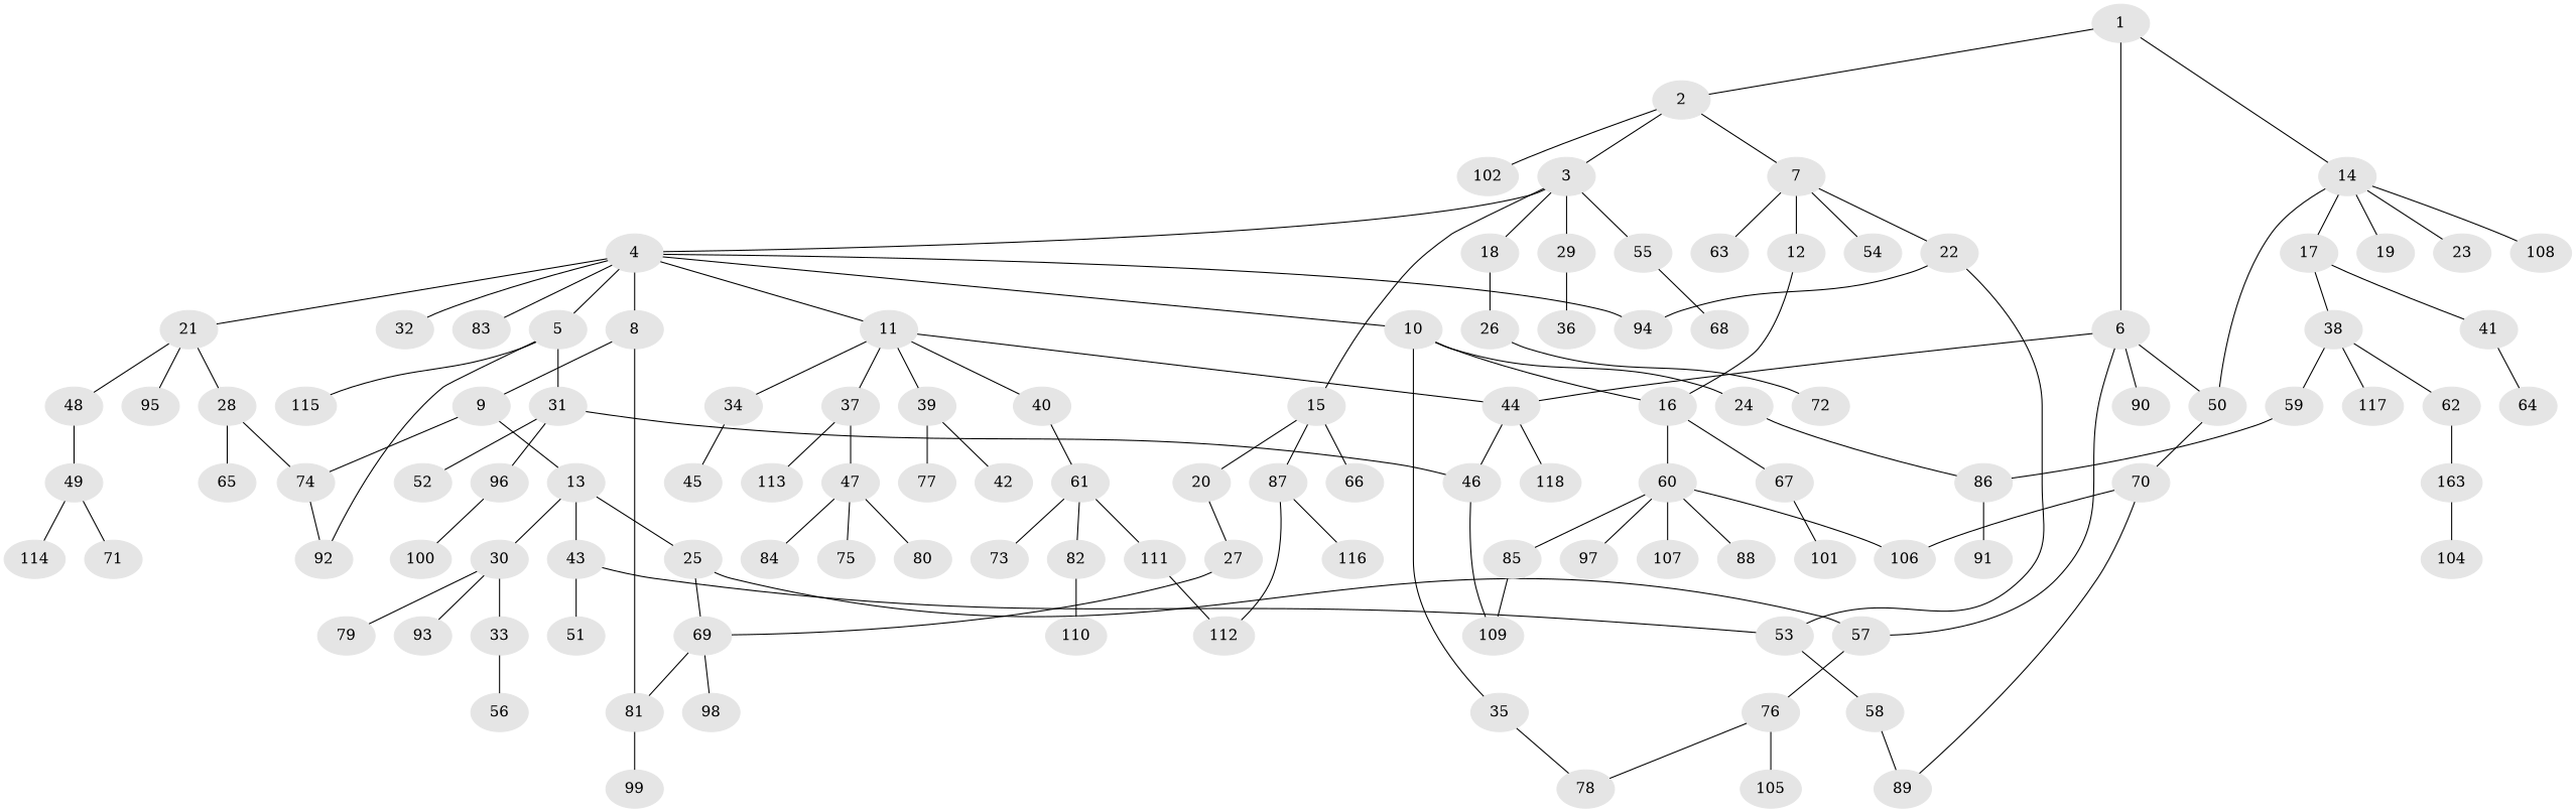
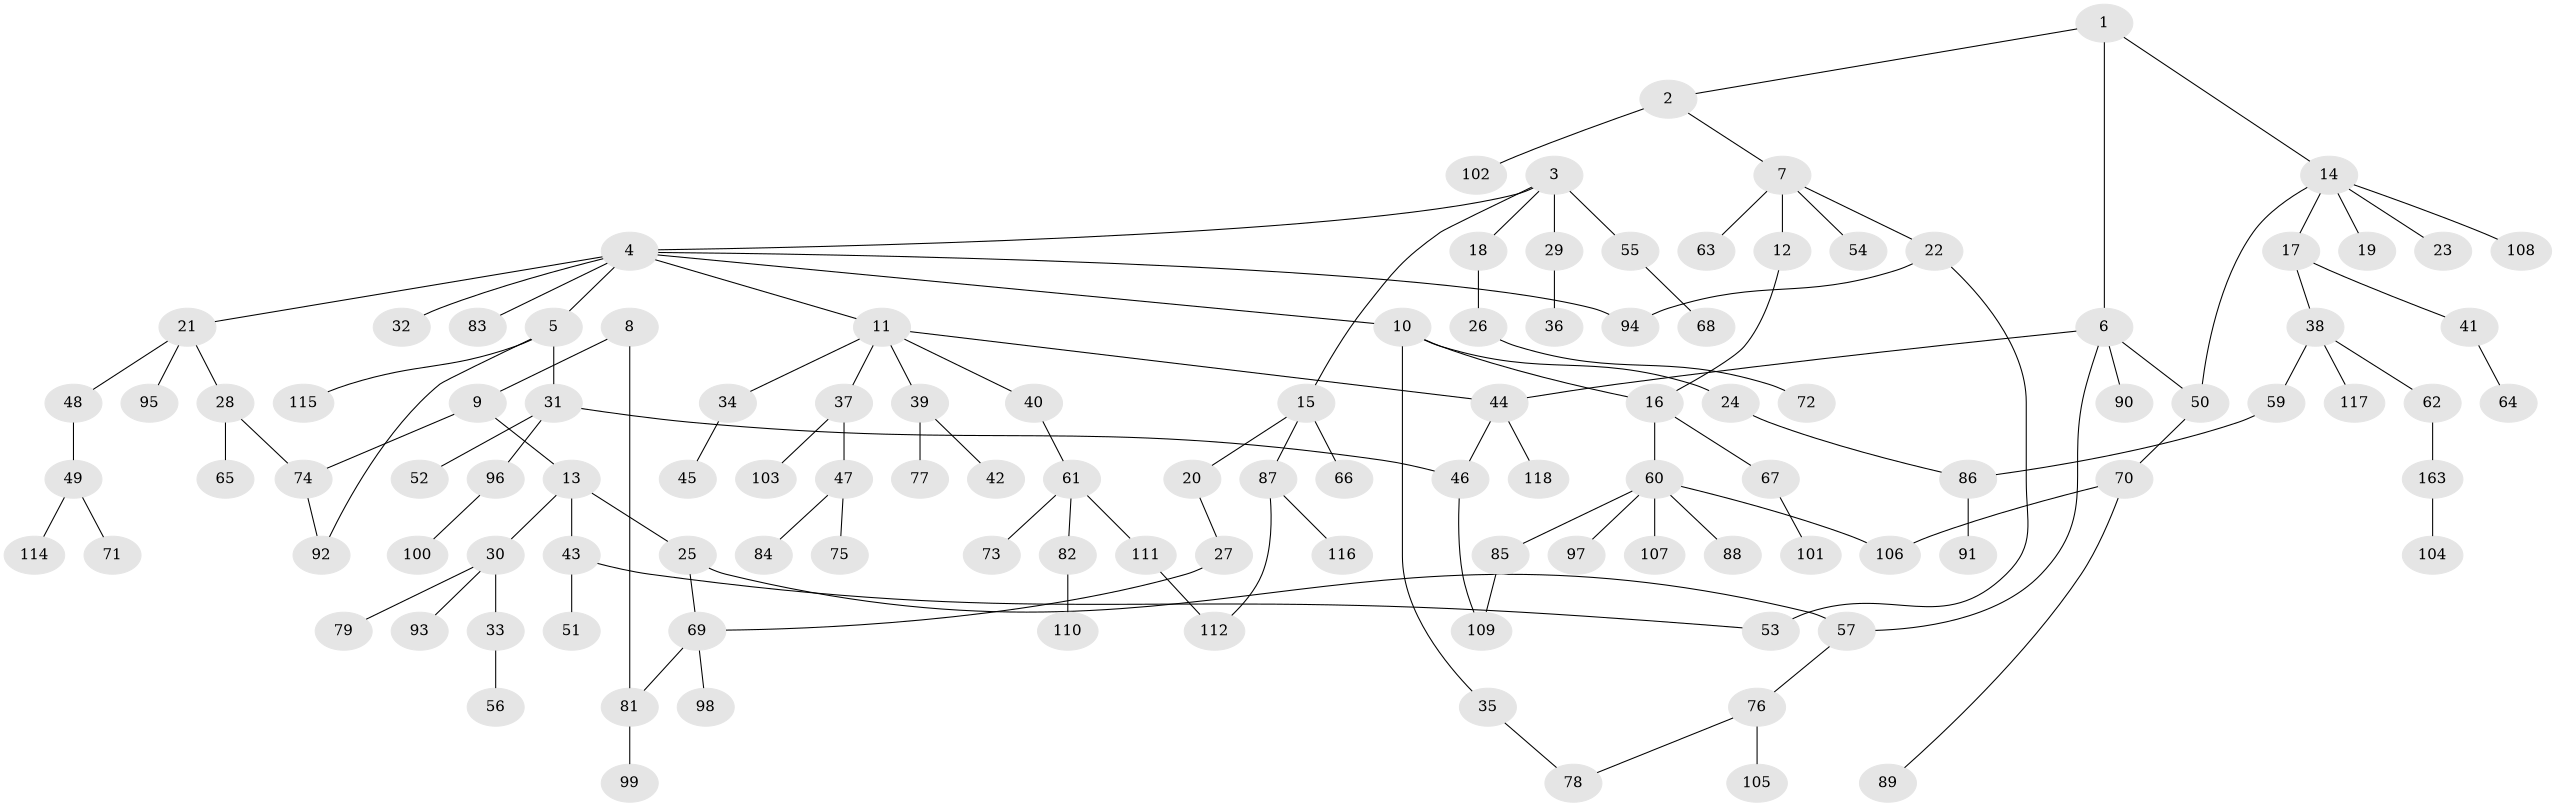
  graph {
    node [color=gray90 style=filled]
    1
    2
    6
    14
    3
    7
    102
    44
    50
    57
    90
    17
    19
    23
    108
    4
    15
    18
    29
    55
    12
    22
    54
    63
    5
    8
    10
    11
    21
    32
    83
    94
    20
    66
    87
    26
    36
    68
    31
    92
    115
    9
    81
    16
    24
    35
    34
    37
    39
    40
    28
    48
    95
    46
    52
    96
    118
    70
    76
    53
    13
    74
    99
    25
    30
    43
    60
    67
    86
    78
    45
    47
-   113
+   113 [label=103]
    42
    77
    61
    69
    33
    79
    93
    38
    41
    27
    112
    116
    85
    88
    97
    106
    107
    101
    59
    62
    117
    64
    72
    65
    49
-   58
    91
    51
    98
    56
    109
    100
    75
-   80
    84
    n109 [label=163]
    73
    82
    111
    71
    114
    89
    105
    110
    104
    1 -- 2
    1 -- 6
    1 -- 14
-   2 -- 3
    2 -- 7
    2 -- 102
    6 -- 44
    6 -- 50
    6 -- 57
    6 -- 90
    14 -- 50
    14 -- 17
    14 -- 19
    14 -- 23
    14 -- 108
    3 -- 4
    3 -- 15
    3 -- 18
    3 -- 29
    3 -- 55
    7 -- 12
    7 -- 22
    7 -- 54
    7 -- 63
    44 -- 46
    44 -- 118
    50 -- 70
    57 -- 76
    17 -- 38
    17 -- 41
    4 -- 5
-   4 -- 8
    4 -- 10
    4 -- 11
    4 -- 21
    4 -- 32
    4 -- 83
    4 -- 94
    15 -- 20
    15 -- 66
    15 -- 87
    18 -- 26
    29 -- 36
    55 -- 68
    12 -- 16
    22 -- 94
    22 -- 53
    5 -- 31
    5 -- 92
    5 -- 115
    8 -- 9
    8 -- 81
    10 -- 16
    10 -- 24
    10 -- 35
    11 -- 44
    11 -- 34
    11 -- 37
    11 -- 39
    11 -- 40
    21 -- 28
    21 -- 48
    21 -- 95
    20 -- 27
    87 -- 112
    87 -- 116
    26 -- 72
    31 -- 46
    31 -- 52
    31 -- 96
    9 -- 13
    9 -- 74
    81 -- 99
    16 -- 60
    16 -- 67
    24 -- 86
    35 -- 78
    34 -- 45
    37 -- 47
    37 -- 113
    39 -- 42
    39 -- 77
    40 -- 61
    28 -- 74
    28 -- 65
    48 -- 49
    46 -- 109
    96 -- 100
    70 -- 106
    70 -- 89
    76 -- 78
    76 -- 105
-   53 -- 58
    13 -- 25
    13 -- 30
    13 -- 43
    74 -- 92
    25 -- 57
    25 -- 69
    30 -- 33
    30 -- 79
    30 -- 93
    43 -- 53
    43 -- 51
    60 -- 85
    60 -- 88
    60 -- 97
    60 -- 106
    60 -- 107
    67 -- 101
    86 -- 91
    47 -- 75
-   47 -- 80
    47 -- 84
    61 -- 73
    61 -- 82
    61 -- 111
    69 -- 81
    69 -- 98
    33 -- 56
    38 -- 59
    38 -- 62
    38 -- 117
    41 -- 64
    27 -- 69
    85 -- 109
    59 -- 86
    62 -- n109
    49 -- 71
    49 -- 114
-   58 -- 89
    n109 -- 104
    82 -- 110
    111 -- 112
  }
